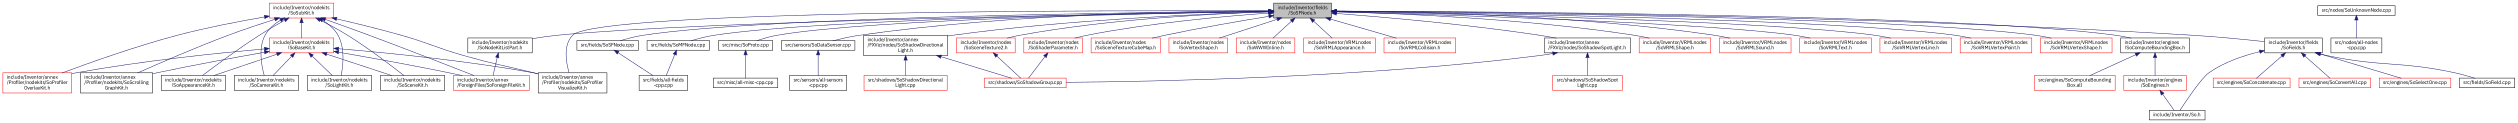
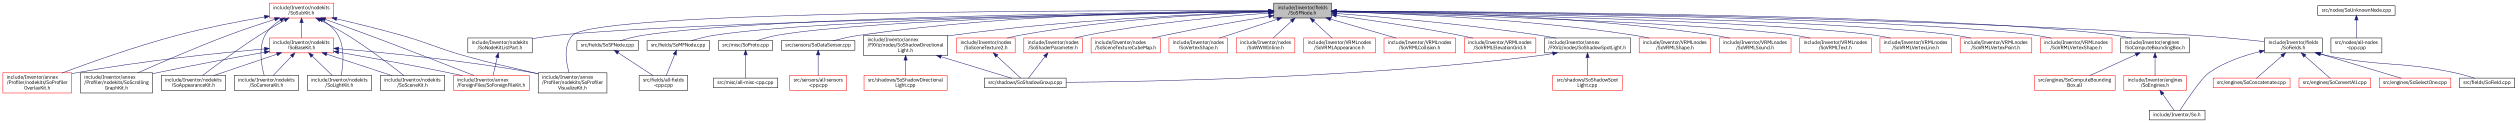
  digraph {
    fontname="IBM Plex Sans"
    node [color=red fillcolor=white fontname="IBM Plex Sans" fontsize=10 shape=record style=filled]
    edge [color=midnightblue dir=back fontname="IBM Plex Sans" fontsize=10 labelfontname=Helvetica labelfontsize=10 style=solid]
    n1 [color=black fillcolor=grey75 fontcolor=black height=0.2 label="include/Inventor/fields\l/SoSFNode.h" width=0.4]
    n2 [color=black height=0.2 label="src/fields/SoMFNode.cpp" width=0.4]
    n3 [color=black height=0.2 label="src/fields/SoSFNode.cpp" width=0.4]
    n4 [color=black height=0.2 label="src/misc/SoProto.cpp" width=0.4]
    n5 [color=black height=0.2 label="src/sensors/SoDataSensor.cpp" width=0.4]
    n6 [color=black height=0.2 label="include/Inventor/annex\l/FXViz/nodes/SoShadowDirectional\lLight.h" width=0.4]
    n7 [color=black height=0.2 label="include/Inventor/annex\l/FXViz/nodes/SoShadowSpotLight.h" width=0.4]
    n8 [color=black height=0.2 label="include/Inventor/annex\l/Profiler/nodekits/SoProfiler\lVisualizeKit.h" width=0.4]
    n9 [color=black height=0.2 label="include/Inventor/engines\l/SoComputeBoundingBox.h" width=0.4]
    n10 [color=black height=0.2 label="include/Inventor/fields\l/SoFields.h" width=0.4]
    n11 [color=black height=0.2 label="include/Inventor/nodekits\l/SoNodeKitListPart.h" width=0.4]
    n12 [height=0.2 label="include/Inventor/nodes\l/SoSceneTexture2.h" width=0.4]
    n13 [height=0.2 label="include/Inventor/nodes\l/SoSceneTextureCubeMap.h" width=0.4]
    n14 [height=0.2 label="include/Inventor/nodes\l/SoShaderParameter.h" width=0.4]
    n15 [height=0.2 label="include/Inventor/nodes\l/SoVertexShape.h" width=0.4]
    n16 [height=0.2 label="include/Inventor/nodes\l/SoWWWInline.h" width=0.4]
    n17 [height=0.2 label="include/Inventor/VRMLnodes\l/SoVRMLAppearance.h" width=0.4]
    n18 [height=0.2 label="include/Inventor/VRMLnodes\l/SoVRMLCollision.h" width=0.4]
+   n19 [height=0.2 label="include/Inventor/VRMLnodes\l/SoVRMLElevationGrid.h" width=0.4]
    n20 [height=0.2 label="include/Inventor/VRMLnodes\l/SoVRMLShape.h" width=0.4]
    n21 [height=0.2 label="include/Inventor/VRMLnodes\l/SoVRMLSound.h" width=0.4]
    n22 [height=0.2 label="include/Inventor/VRMLnodes\l/SoVRMLText.h" width=0.4]
    n23 [height=0.2 label="include/Inventor/VRMLnodes\l/SoVRMLVertexLine.h" width=0.4]
    n24 [height=0.2 label="include/Inventor/VRMLnodes\l/SoVRMLVertexPoint.h" width=0.4]
    n25 [height=0.2 label="include/Inventor/VRMLnodes\l/SoVRMLVertexShape.h" width=0.4]
    n26 [color=black height=0.2 label="src/fields/all-fields\l-cpp.cpp" width=0.4]
    n27 [color=black height=0.2 label="src/misc/all-misc-cpp.cpp" width=0.4]
    n28 [color=black height=0.2 label="src/nodes/SoUnknownNode.cpp" width=0.4]
    n29 [color=black height=0.2 label="src/nodes/all-nodes\l-cpp.cpp" width=0.4]
-   n30 [color=black height=0.2 label="src/sensors/all-sensors\l-cpp.cpp" width=0.4]
+   n30 [height=0.2 label="src/sensors/all-sensors\l-cpp.cpp" width=0.4]
    n31 [height=0.2 label="src/shadows/SoShadowDirectional\lLight.cpp" width=0.4]
-   n32 [height=0.2 label="src/shadows/SoShadowGroup.cpp" width=0.4]
+   n32 [color=black height=0.2 label="src/shadows/SoShadowGroup.cpp" width=0.4]
    n33 [height=0.2 label="src/shadows/SoShadowSpot\lLight.cpp" width=0.4]
    n34 [height=0.2 label="src/engines/SoComputeBounding\lBox.all" width=0.4]
    n35 [height=0.2 label="include/Inventor/engines\l/SoEngines.h" width=0.4]
    n36 [color=black height=0.2 label="include/Inventor/So.h" width=0.4]
    n37 [height=0.2 label="src/engines/SoConcatenate.cpp" width=0.4]
    n38 [height=0.2 label="src/engines/SoConvertAll.cpp" width=0.4]
    n39 [height=0.2 label="src/engines/SoSelectOne.cpp" width=0.4]
    n40 [color=black height=0.2 label="src/fields/SoField.cpp" width=0.4]
    n41 [height=0.2 label="include/Inventor/annex\l/ForeignFiles/SoForeignFileKit.h" width=0.4]
    n42 [height=0.2 label="include/Inventor/nodekits\l/SoSubKit.h" width=0.4]
    n43 [height=0.2 label="include/Inventor/annex\l/Profiler/nodekits/SoProfiler\lOverlayKit.h" width=0.4]
    n44 [color=black height=0.2 label="include/Inventor/annex\l/Profiler/nodekits/SoScrolling\lGraphKit.h" width=0.4]
    n45 [color=black height=0.2 label="include/Inventor/nodekits\l/SoAppearanceKit.h" width=0.4]
    n46 [height=0.2 label="include/Inventor/nodekits\l/SoBaseKit.h" width=0.4]
    n47 [color=black height=0.2 label="include/Inventor/nodekits\l/SoCameraKit.h" width=0.4]
    n48 [color=black height=0.2 label="include/Inventor/nodekits\l/SoLightKit.h" width=0.4]
    n49 [color=black height=0.2 label="include/Inventor/nodekits\l/SoSceneKit.h" width=0.4]
    n1 -> n2
    n1 -> n3
    n1 -> n4
    n1 -> n5
    n1 -> n6
    n1 -> n7
    n1 -> n8
    n1 -> n9
    n1 -> n10
    n1 -> n11
    n1 -> n12
    n1 -> n13
    n1 -> n14
    n1 -> n15
    n1 -> n16
    n1 -> n17
    n1 -> n18
+   n1 -> n19
    n1 -> n20
    n1 -> n21
    n1 -> n22
    n1 -> n23
    n1 -> n24
    n1 -> n25
    n2 -> n26
    n3 -> n26
    n4 -> n27
    n5 -> n30
    n6 -> n31
    n6 -> n32
    n7 -> n32
    n7 -> n33
    n9 -> n34
    n9 -> n35
    n10 -> n36
    n10 -> n37
    n10 -> n38
    n10 -> n39
    n10 -> n40
    n11 -> n41
    n12 -> n32
    n14 -> n32
    n28 -> n29
    n35 -> n36
    n42 -> n8
    n42 -> n41
    n42 -> n43
    n42 -> n44
    n42 -> n45
    n42 -> n46
    n42 -> n47
    n42 -> n48
    n42 -> n49
    n46 -> n8
    n46 -> n41
    n46 -> n43
    n46 -> n44
    n46 -> n45
    n46 -> n47
    n46 -> n48
    n46 -> n49
  }
